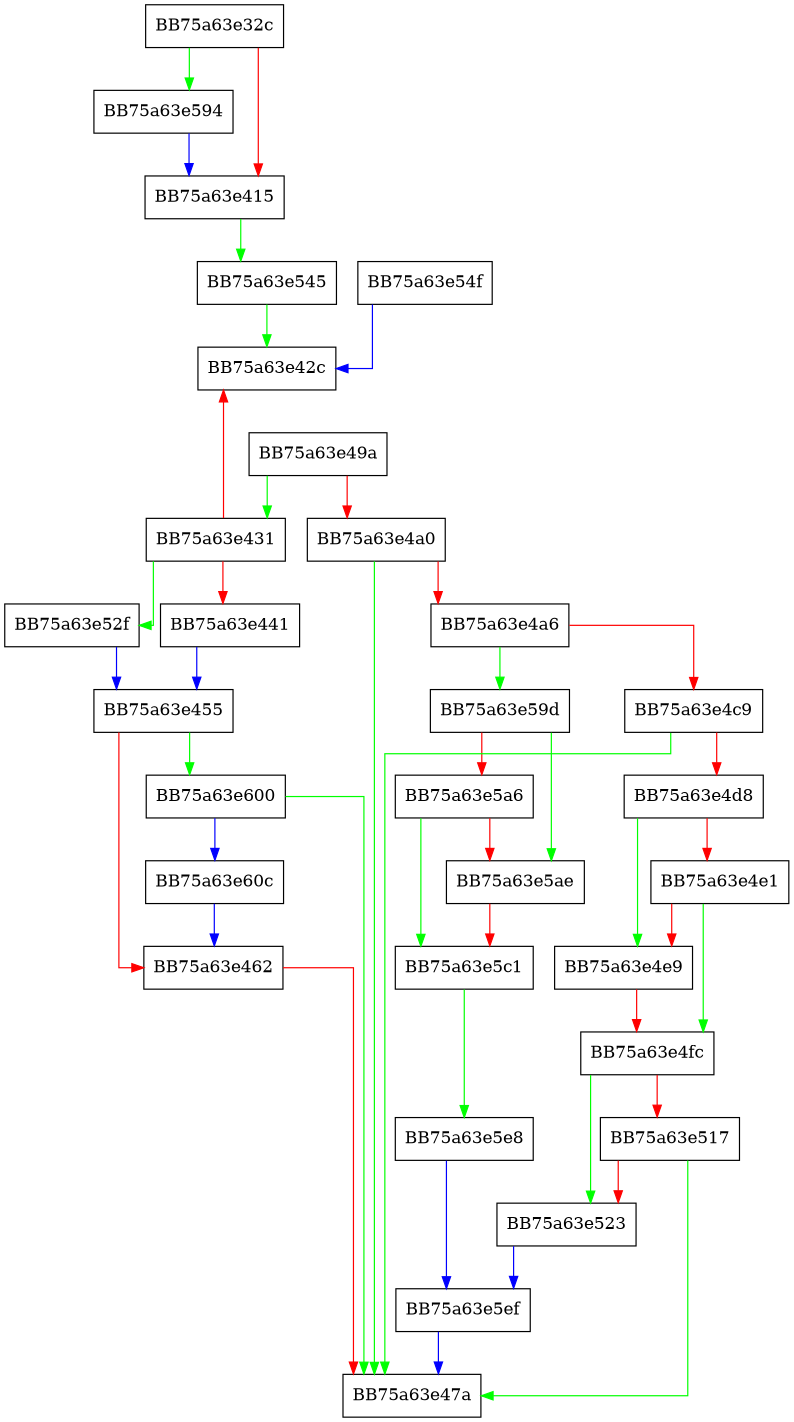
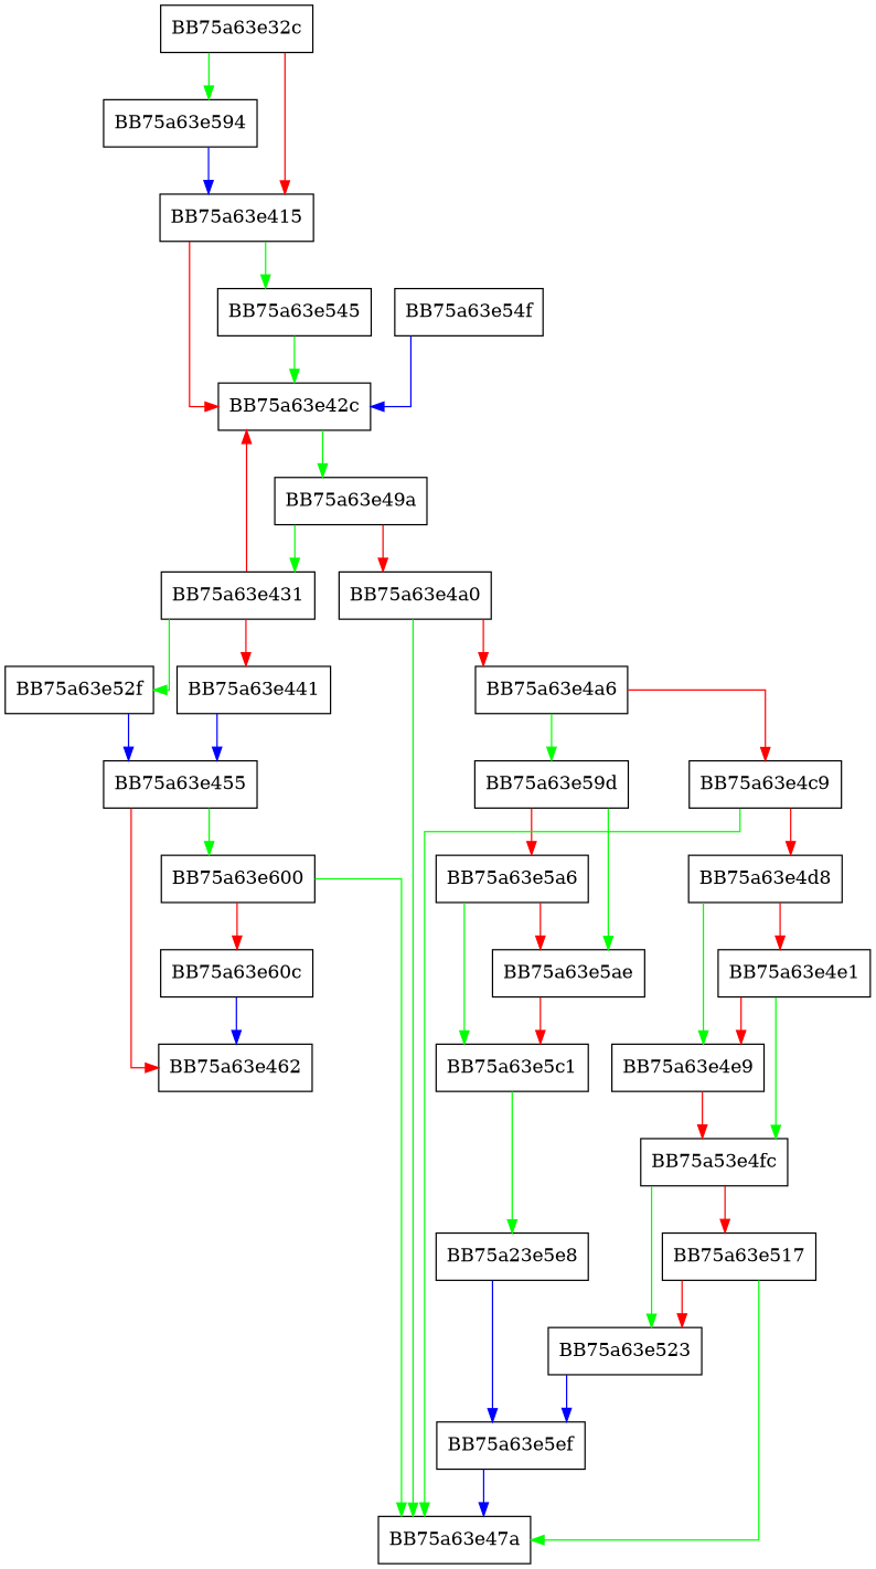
  digraph {
    splines=ortho
    node [shape=box]
    edge [color=red]
    BB75a63e32c
    BB75a63e594
    BB75a63e415
    BB75a63e545
    BB75a63e42c
    BB75a63e49a
    BB75a63e54f
    BB75a63e431
    BB75a63e4a0
    BB75a63e52f
    BB75a63e441
    BB75a63e47a
    BB75a63e4a6
    BB75a63e455
    BB75a63e600
    BB75a63e462
    BB75a63e60c
    BB75a63e59d
    BB75a63e4c9
    BB75a63e5ae
    BB75a63e5a6
    BB75a63e4d8
    BB75a63e5c1
    BB75a63e4e9
    BB75a63e4e1
-   BB75a63e4fc
+   BB75a63e4fc [label=BB75a53e4fc]
    BB75a63e523
    BB75a63e517
    BB75a63e5ef
-   BB75a63e5e8
+   BB75a63e5e8 [label=BB75a23e5e8]
    BB75a63e32c -> BB75a63e594 [color=green]
    BB75a63e32c -> BB75a63e415
    BB75a63e594 -> BB75a63e415 [color=blue]
    BB75a63e415 -> BB75a63e545 [color=green]
+   BB75a63e415 -> BB75a63e42c
    BB75a63e545 -> BB75a63e42c [color=green]
+   BB75a63e42c -> BB75a63e49a [color=green]
    BB75a63e49a -> BB75a63e431 [color=green]
    BB75a63e49a -> BB75a63e4a0
    BB75a63e54f -> BB75a63e42c [color=blue]
    BB75a63e431 -> BB75a63e42c
    BB75a63e431 -> BB75a63e52f [color=green]
    BB75a63e431 -> BB75a63e441
    BB75a63e4a0 -> BB75a63e47a [color=green]
    BB75a63e4a0 -> BB75a63e4a6
    BB75a63e52f -> BB75a63e455 [color=blue]
    BB75a63e441 -> BB75a63e455 [color=blue]
    BB75a63e4a6 -> BB75a63e59d [color=green]
    BB75a63e4a6 -> BB75a63e4c9
    BB75a63e455 -> BB75a63e600 [color=green]
    BB75a63e455 -> BB75a63e462
    BB75a63e600 -> BB75a63e47a [color=green]
-   BB75a63e600 -> BB75a63e60c [color=blue]
-   BB75a63e462 -> BB75a63e47a
+   BB75a63e600 -> BB75a63e60c
    BB75a63e60c -> BB75a63e462 [color=blue]
    BB75a63e59d -> BB75a63e5ae [color=green]
    BB75a63e59d -> BB75a63e5a6
    BB75a63e4c9 -> BB75a63e47a [color=green]
    BB75a63e4c9 -> BB75a63e4d8
    BB75a63e5ae -> BB75a63e5c1
    BB75a63e5a6 -> BB75a63e5ae
    BB75a63e5a6 -> BB75a63e5c1 [color=green]
    BB75a63e4d8 -> BB75a63e4e9 [color=green]
    BB75a63e4d8 -> BB75a63e4e1
    BB75a63e5c1 -> BB75a63e5e8 [color=green]
    BB75a63e4e9 -> BB75a63e4fc
    BB75a63e4e1 -> BB75a63e4e9
    BB75a63e4e1 -> BB75a63e4fc [color=green]
    BB75a63e4fc -> BB75a63e523 [color=green]
    BB75a63e4fc -> BB75a63e517
    BB75a63e523 -> BB75a63e5ef [color=blue]
    BB75a63e517 -> BB75a63e47a [color=green]
    BB75a63e517 -> BB75a63e523
    BB75a63e5ef -> BB75a63e47a [color=blue]
    BB75a63e5e8 -> BB75a63e5ef [color=blue]
  }
